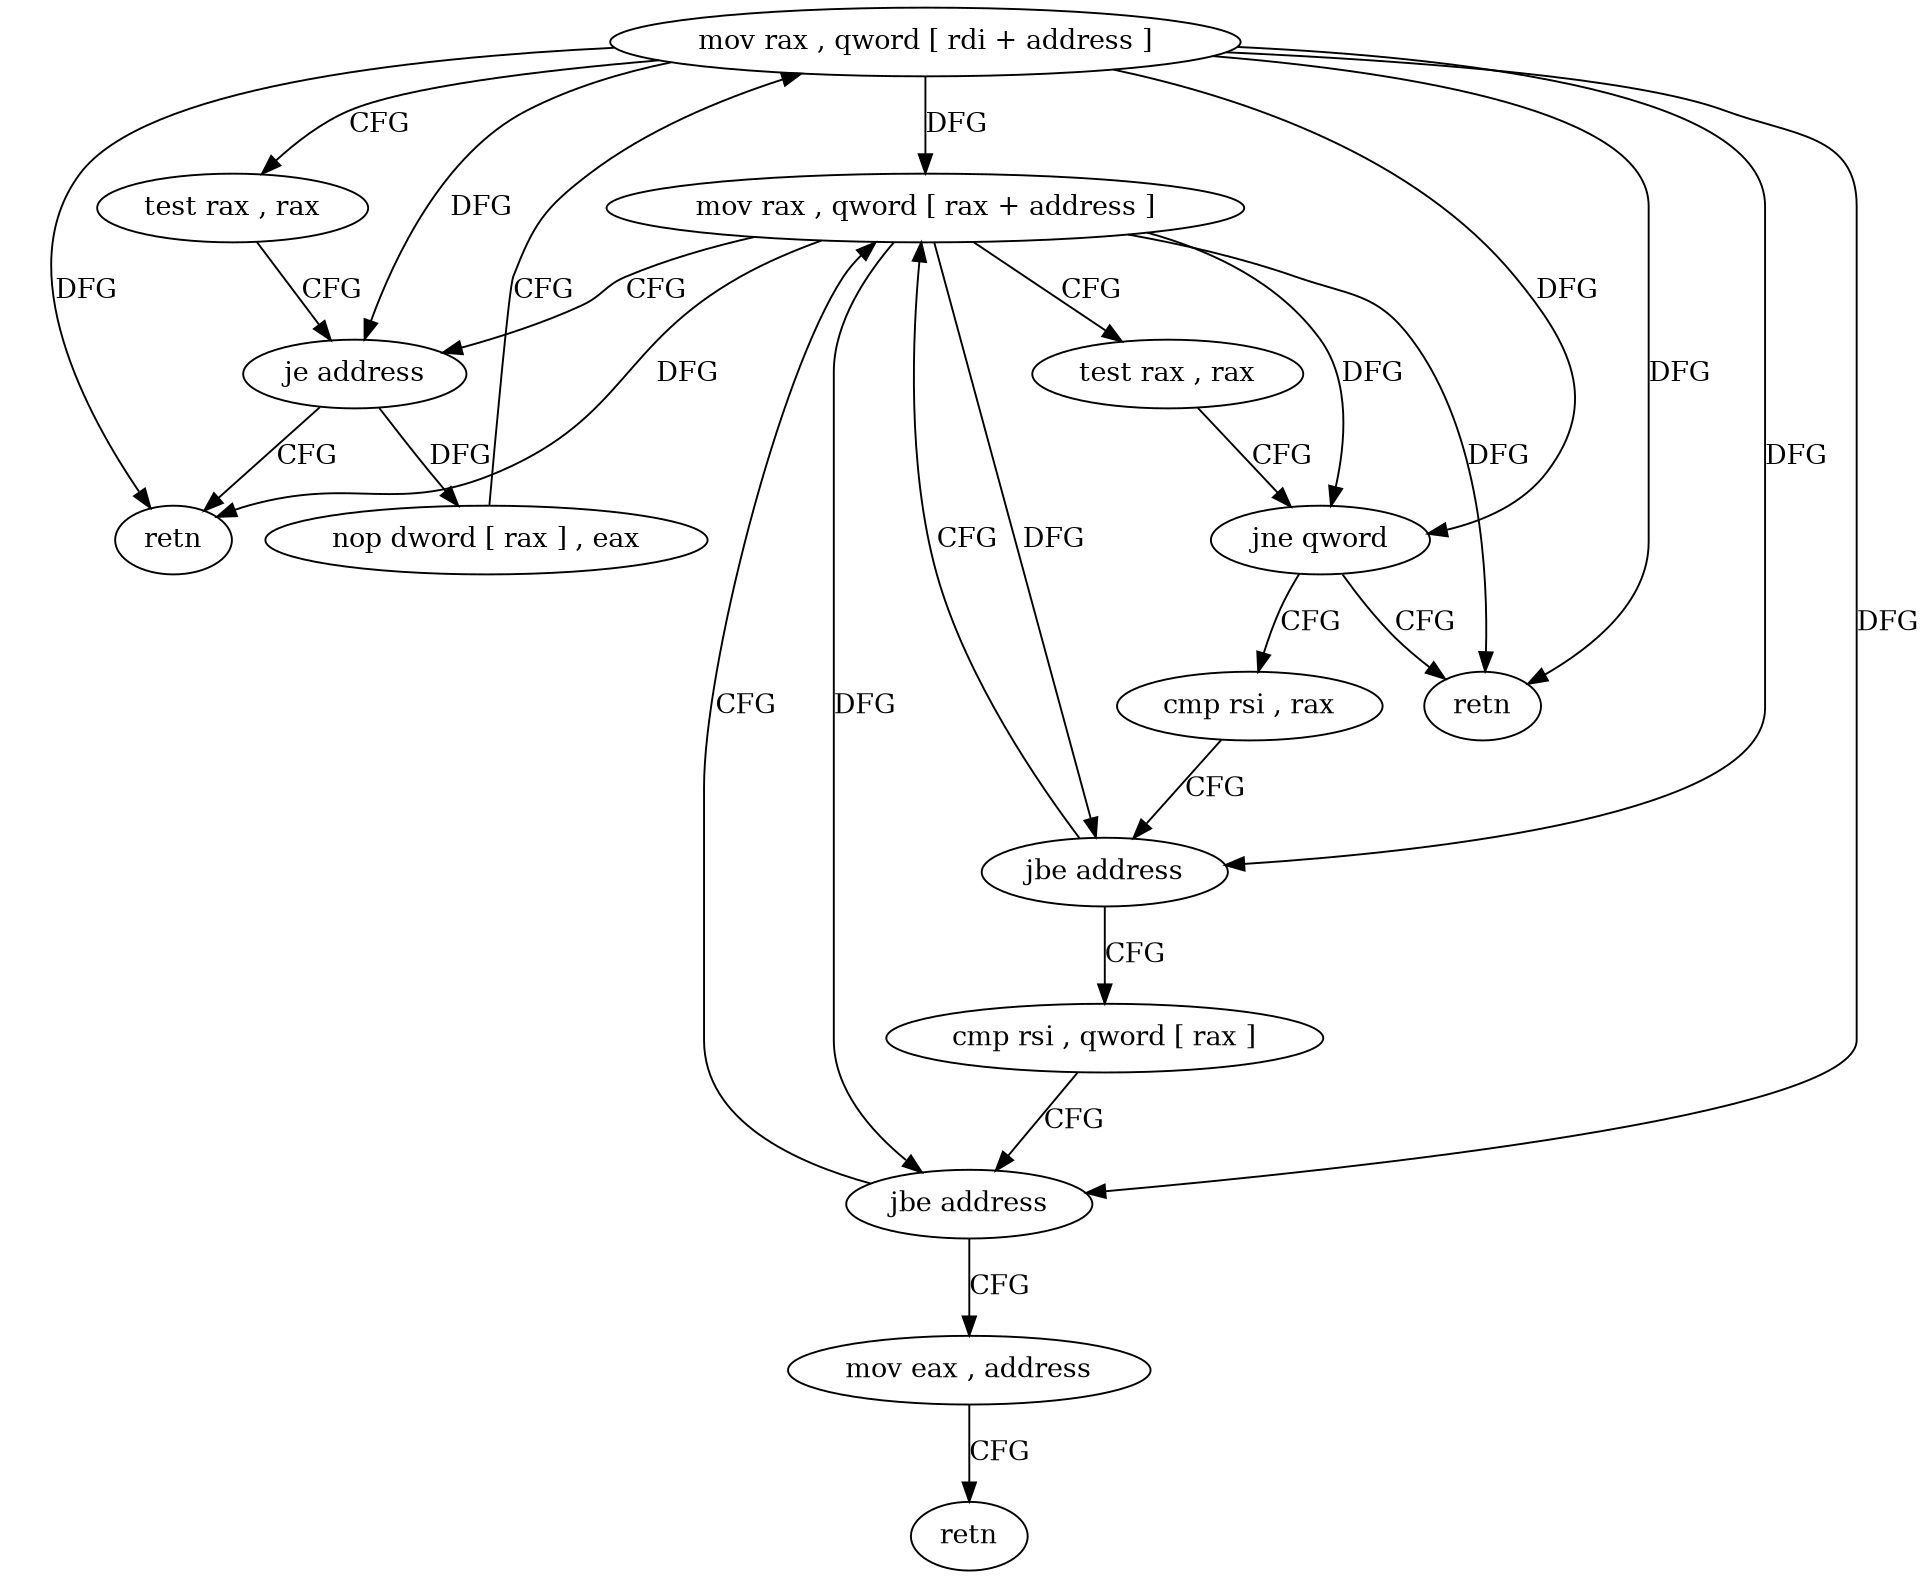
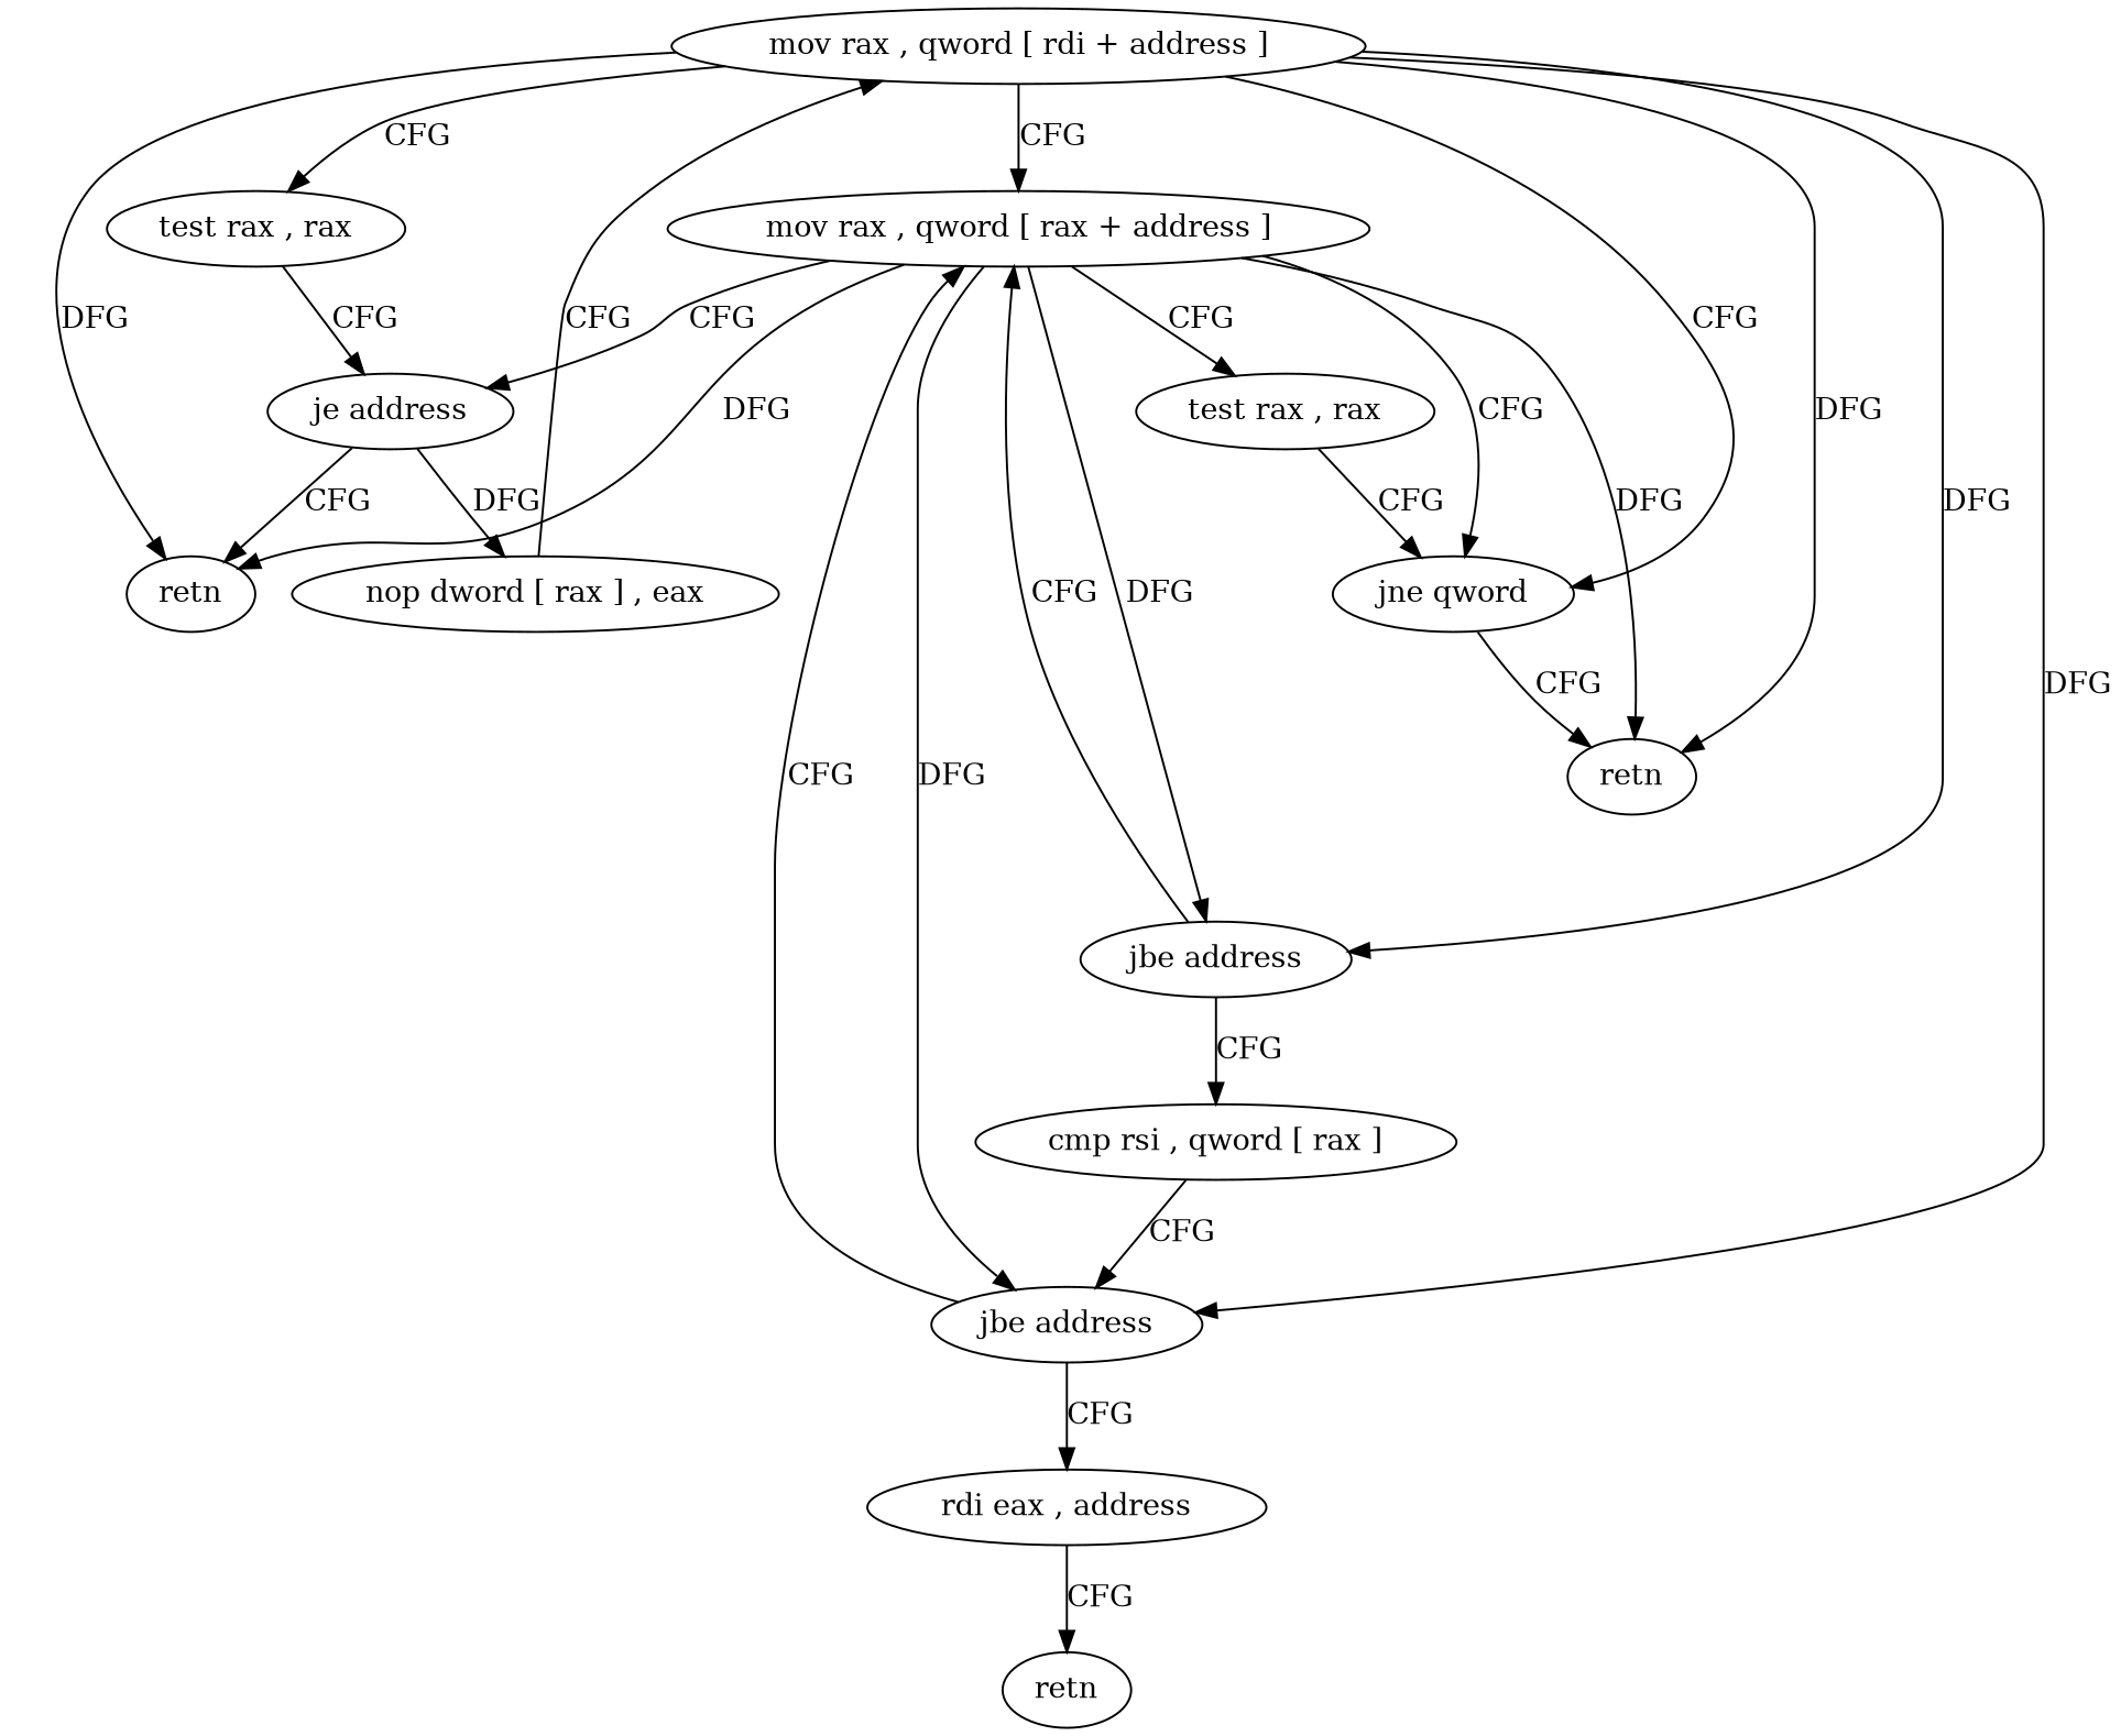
  digraph {
    n1 [label="mov rax , qword [ rdi + address ]"]
    n2 [label="test rax , rax"]
    n3 [label="je address"]
    n4 [label=retn]
    n5 [label="mov rax , qword [ rax + address ]"]
    n6 [label="jne qword"]
    n7 [label=retn]
    n8 [label="jbe address"]
    n9 [label="jbe address"]
    n10 [label="nop dword [ rax ] , eax"]
    n11 [label="test rax , rax"]
-   n12 [label="cmp rsi , rax"]
-   n13 [label="mov eax , address"]
+   n13 [label="rdi eax , address"]
    n14 [label="cmp rsi , qword [ rax ]"]
    n15 [label=retn]
    n1 -> n2 [label=CFG]
-   n1 -> n3 [label=DFG]
    n1 -> n4 [label=DFG]
-   n1 -> n5 [label=DFG]
-   n1 -> n6 [label=DFG]
+   n1 -> n5 [label=CFG]
+   n1 -> n6 [label=CFG]
    n1 -> n7 [label=DFG]
    n1 -> n8 [label=DFG]
    n1 -> n9 [label=DFG]
    n2 -> n3 [label=CFG]
    n3 -> n4 [label=CFG]
    n3 -> n10 [label=DFG]
    n5 -> n3 [label=CFG]
    n5 -> n4 [label=DFG]
-   n5 -> n6 [label=DFG]
+   n5 -> n6 [label=CFG]
    n5 -> n7 [label=DFG]
    n5 -> n8 [label=DFG]
    n5 -> n9 [label=DFG]
    n5 -> n11 [label=CFG]
    n6 -> n7 [label=CFG]
-   n6 -> n12 [label=CFG]
    n8 -> n5 [label=CFG]
    n8 -> n13 [label=CFG]
    n9 -> n5 [label=CFG]
    n9 -> n14 [label=CFG]
    n10 -> n1 [label=CFG]
    n11 -> n6 [label=CFG]
-   n12 -> n9 [label=CFG]
    n13 -> n15 [label=CFG]
    n14 -> n8 [label=CFG]
  }
